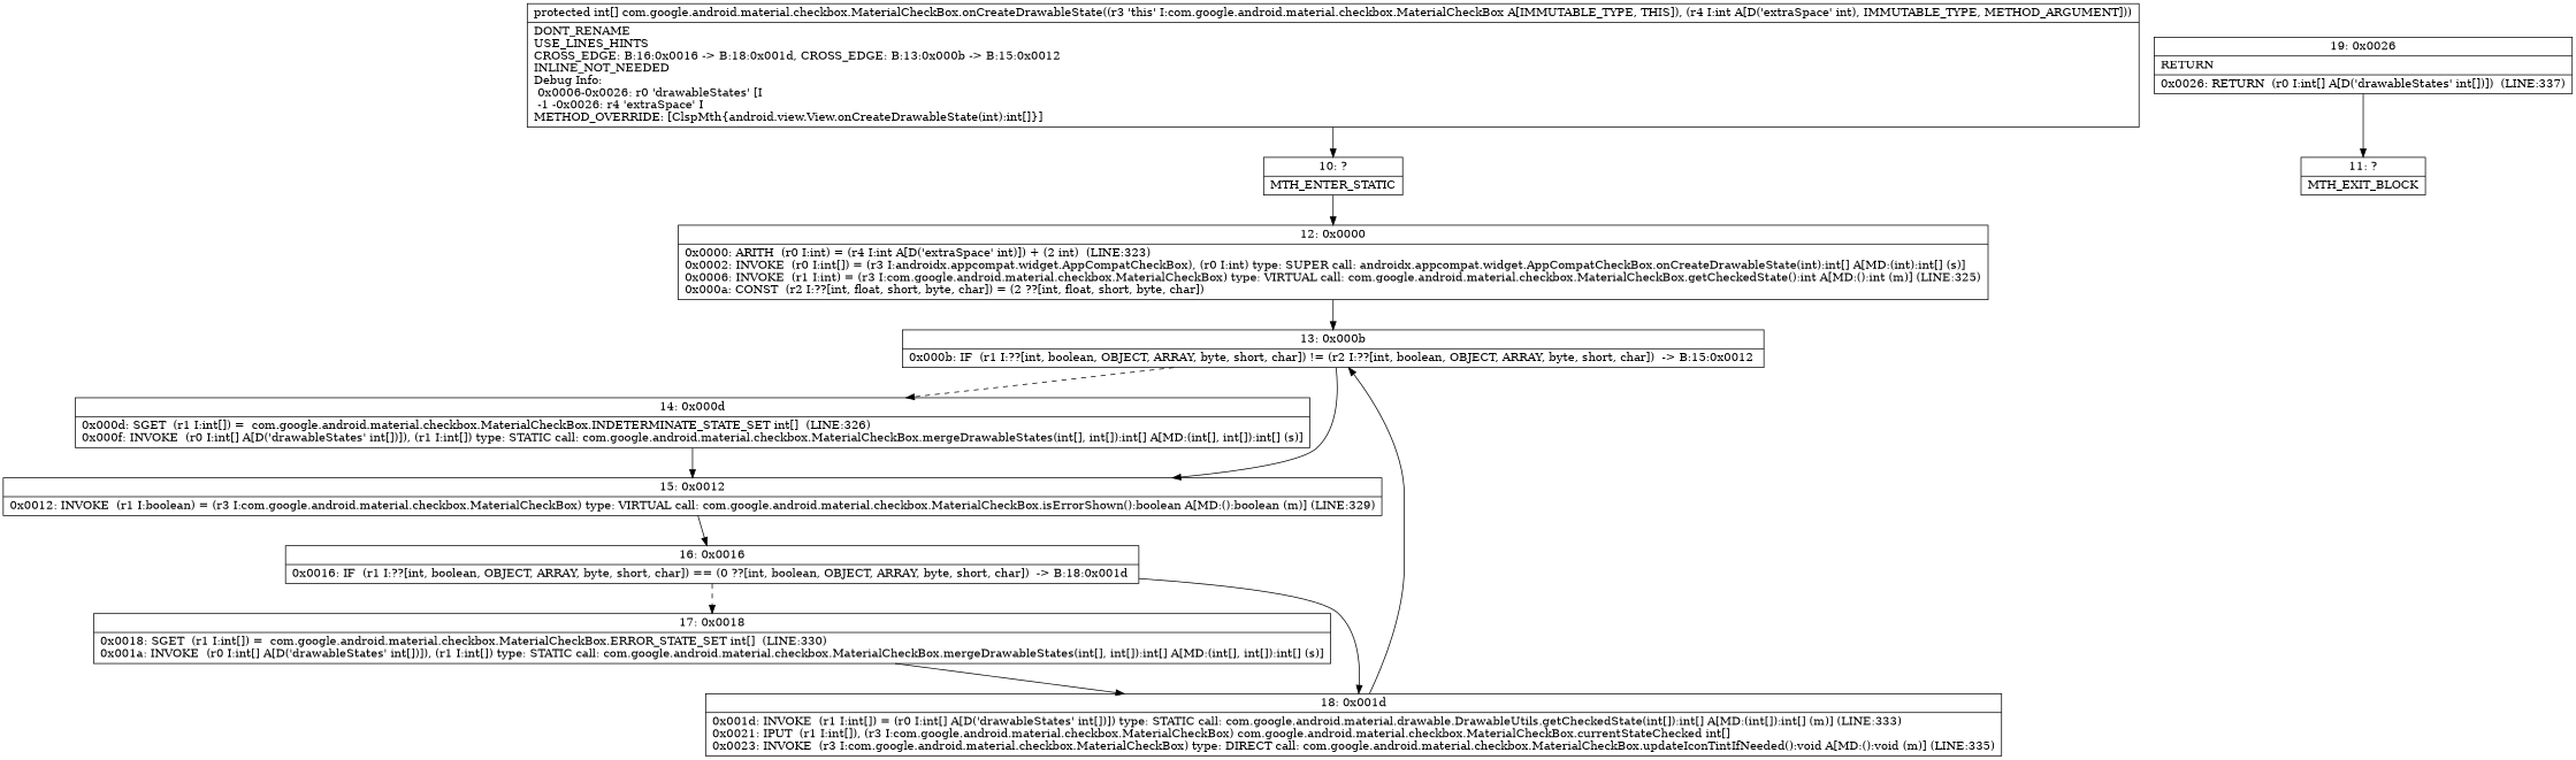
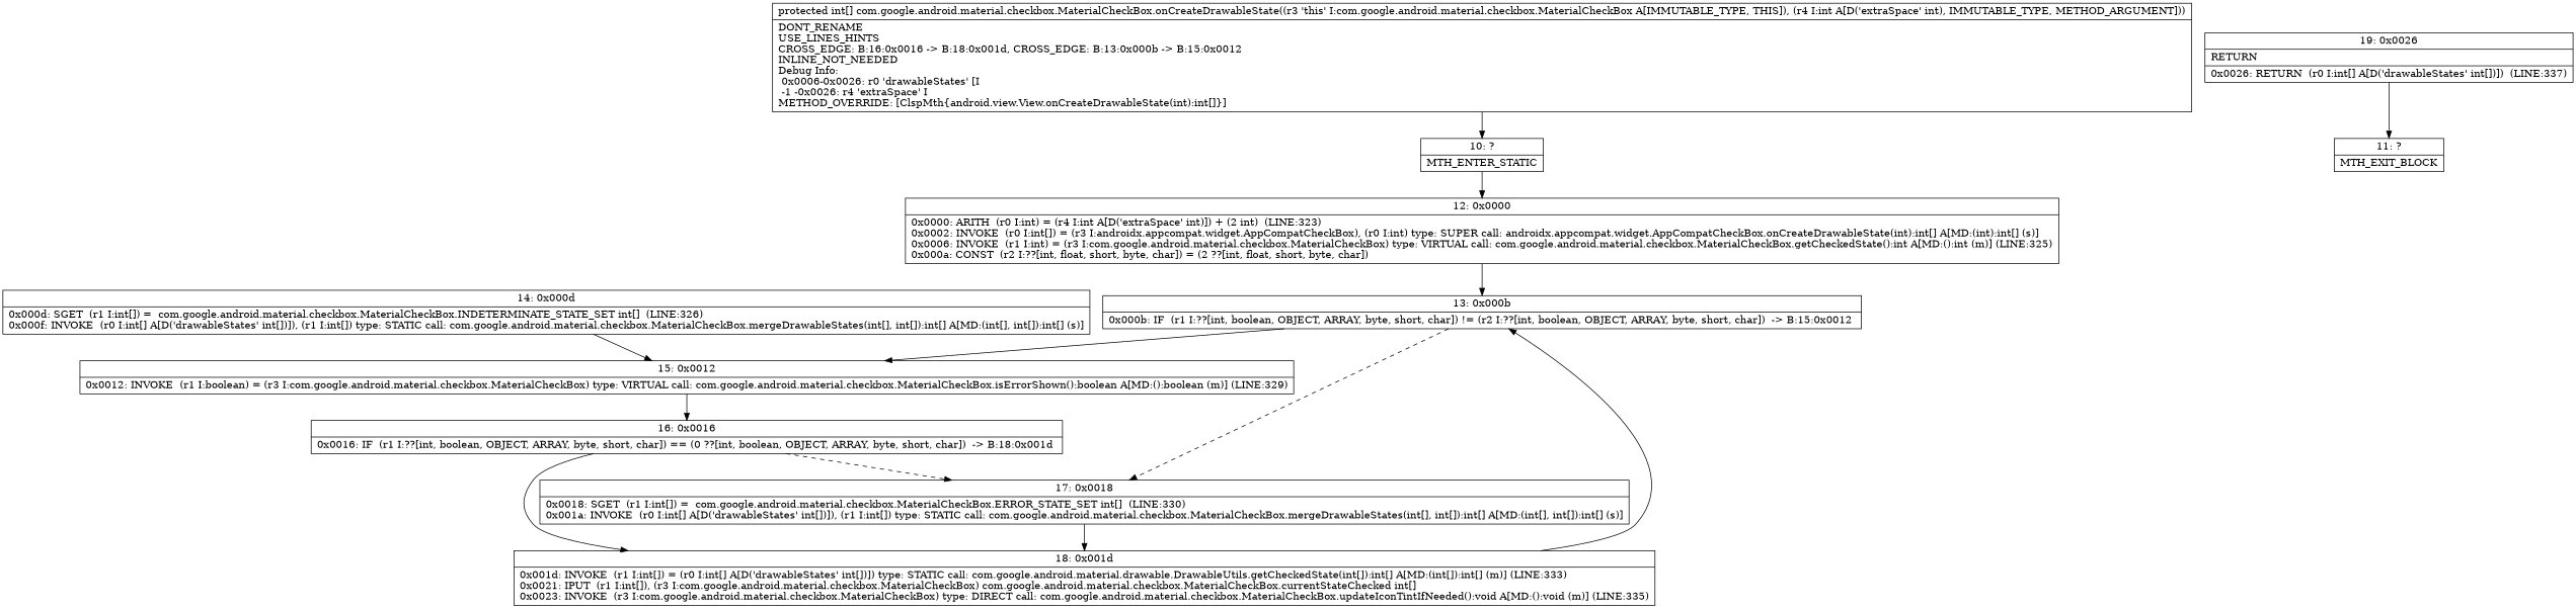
  digraph {
    node [shape=record]
    n1 [label="{10\:\ ?|MTH_ENTER_STATIC\l}"]
    n2 [label="{12\:\ 0x0000|0x0000: ARITH  (r0 I:int) = (r4 I:int A[D('extraSpace' int)]) + (2 int)  (LINE:323)\l0x0002: INVOKE  (r0 I:int[]) = (r3 I:androidx.appcompat.widget.AppCompatCheckBox), (r0 I:int) type: SUPER call: androidx.appcompat.widget.AppCompatCheckBox.onCreateDrawableState(int):int[] A[MD:(int):int[] (s)]\l0x0006: INVOKE  (r1 I:int) = (r3 I:com.google.android.material.checkbox.MaterialCheckBox) type: VIRTUAL call: com.google.android.material.checkbox.MaterialCheckBox.getCheckedState():int A[MD:():int (m)] (LINE:325)\l0x000a: CONST  (r2 I:??[int, float, short, byte, char]) = (2 ??[int, float, short, byte, char]) \l}"]
    n3 [label="{13\:\ 0x000b|0x000b: IF  (r1 I:??[int, boolean, OBJECT, ARRAY, byte, short, char]) != (r2 I:??[int, boolean, OBJECT, ARRAY, byte, short, char])  \-\> B:15:0x0012 \l}"]
    n4 [label="{14\:\ 0x000d|0x000d: SGET  (r1 I:int[]) =  com.google.android.material.checkbox.MaterialCheckBox.INDETERMINATE_STATE_SET int[]  (LINE:326)\l0x000f: INVOKE  (r0 I:int[] A[D('drawableStates' int[])]), (r1 I:int[]) type: STATIC call: com.google.android.material.checkbox.MaterialCheckBox.mergeDrawableStates(int[], int[]):int[] A[MD:(int[], int[]):int[] (s)]\l}"]
    n5 [label="{15\:\ 0x0012|0x0012: INVOKE  (r1 I:boolean) = (r3 I:com.google.android.material.checkbox.MaterialCheckBox) type: VIRTUAL call: com.google.android.material.checkbox.MaterialCheckBox.isErrorShown():boolean A[MD:():boolean (m)] (LINE:329)\l}"]
    n6 [label="{16\:\ 0x0016|0x0016: IF  (r1 I:??[int, boolean, OBJECT, ARRAY, byte, short, char]) == (0 ??[int, boolean, OBJECT, ARRAY, byte, short, char])  \-\> B:18:0x001d \l}"]
    n7 [label="{17\:\ 0x0018|0x0018: SGET  (r1 I:int[]) =  com.google.android.material.checkbox.MaterialCheckBox.ERROR_STATE_SET int[]  (LINE:330)\l0x001a: INVOKE  (r0 I:int[] A[D('drawableStates' int[])]), (r1 I:int[]) type: STATIC call: com.google.android.material.checkbox.MaterialCheckBox.mergeDrawableStates(int[], int[]):int[] A[MD:(int[], int[]):int[] (s)]\l}"]
    n8 [label="{18\:\ 0x001d|0x001d: INVOKE  (r1 I:int[]) = (r0 I:int[] A[D('drawableStates' int[])]) type: STATIC call: com.google.android.material.drawable.DrawableUtils.getCheckedState(int[]):int[] A[MD:(int[]):int[] (m)] (LINE:333)\l0x0021: IPUT  (r1 I:int[]), (r3 I:com.google.android.material.checkbox.MaterialCheckBox) com.google.android.material.checkbox.MaterialCheckBox.currentStateChecked int[] \l0x0023: INVOKE  (r3 I:com.google.android.material.checkbox.MaterialCheckBox) type: DIRECT call: com.google.android.material.checkbox.MaterialCheckBox.updateIconTintIfNeeded():void A[MD:():void (m)] (LINE:335)\l}"]
    n9 [label="{19\:\ 0x0026|RETURN\l|0x0026: RETURN  (r0 I:int[] A[D('drawableStates' int[])])  (LINE:337)\l}"]
    n10 [label="{11\:\ ?|MTH_EXIT_BLOCK\l}"]
    n11 [label="{protected int[] com.google.android.material.checkbox.MaterialCheckBox.onCreateDrawableState((r3 'this' I:com.google.android.material.checkbox.MaterialCheckBox A[IMMUTABLE_TYPE, THIS]), (r4 I:int A[D('extraSpace' int), IMMUTABLE_TYPE, METHOD_ARGUMENT]))  | DONT_RENAME\lUSE_LINES_HINTS\lCROSS_EDGE: B:16:0x0016 \-\> B:18:0x001d, CROSS_EDGE: B:13:0x000b \-\> B:15:0x0012\lINLINE_NOT_NEEDED\lDebug Info:\l  0x0006\-0x0026: r0 'drawableStates' [I\l  \-1 \-0x0026: r4 'extraSpace' I\lMETHOD_OVERRIDE: [ClspMth\{android.view.View.onCreateDrawableState(int):int[]\}]\l}"]
    n1 -> n2
    n2 -> n3
-   n3 -> n4 [style=dashed]
+   n3 -> n7 [style=dashed]
    n3 -> n5
    n4 -> n5
    n5 -> n6
    n6 -> n7 [style=dashed]
    n6 -> n8
    n7 -> n8
    n8 -> n3
    n9 -> n10
    n11 -> n1
  }
